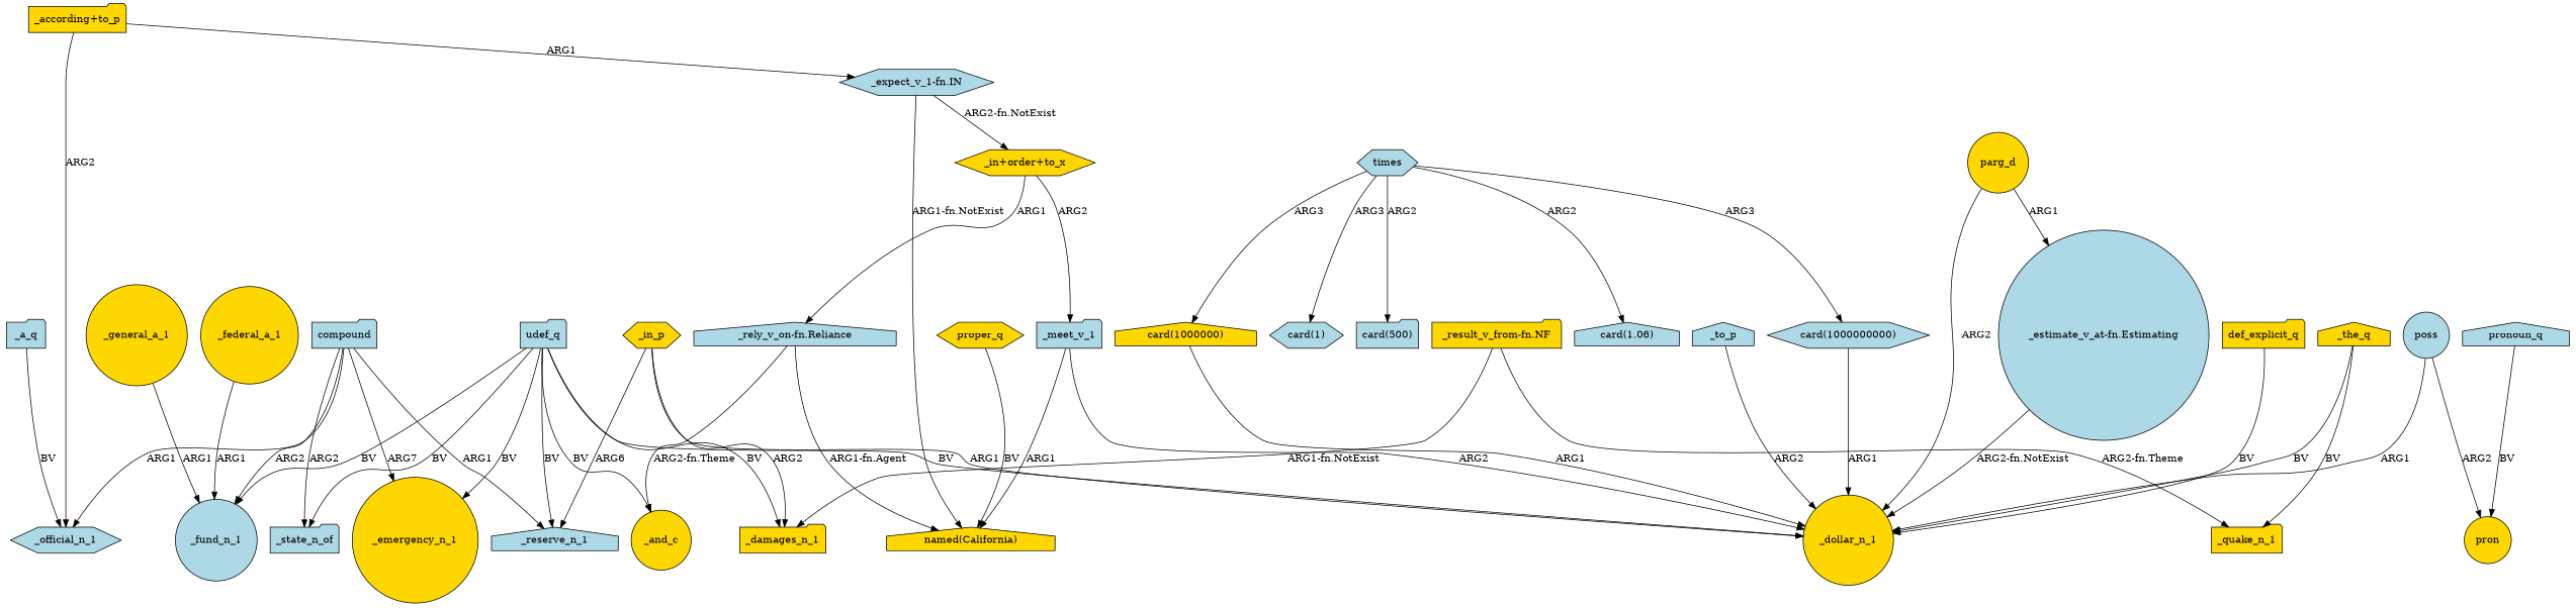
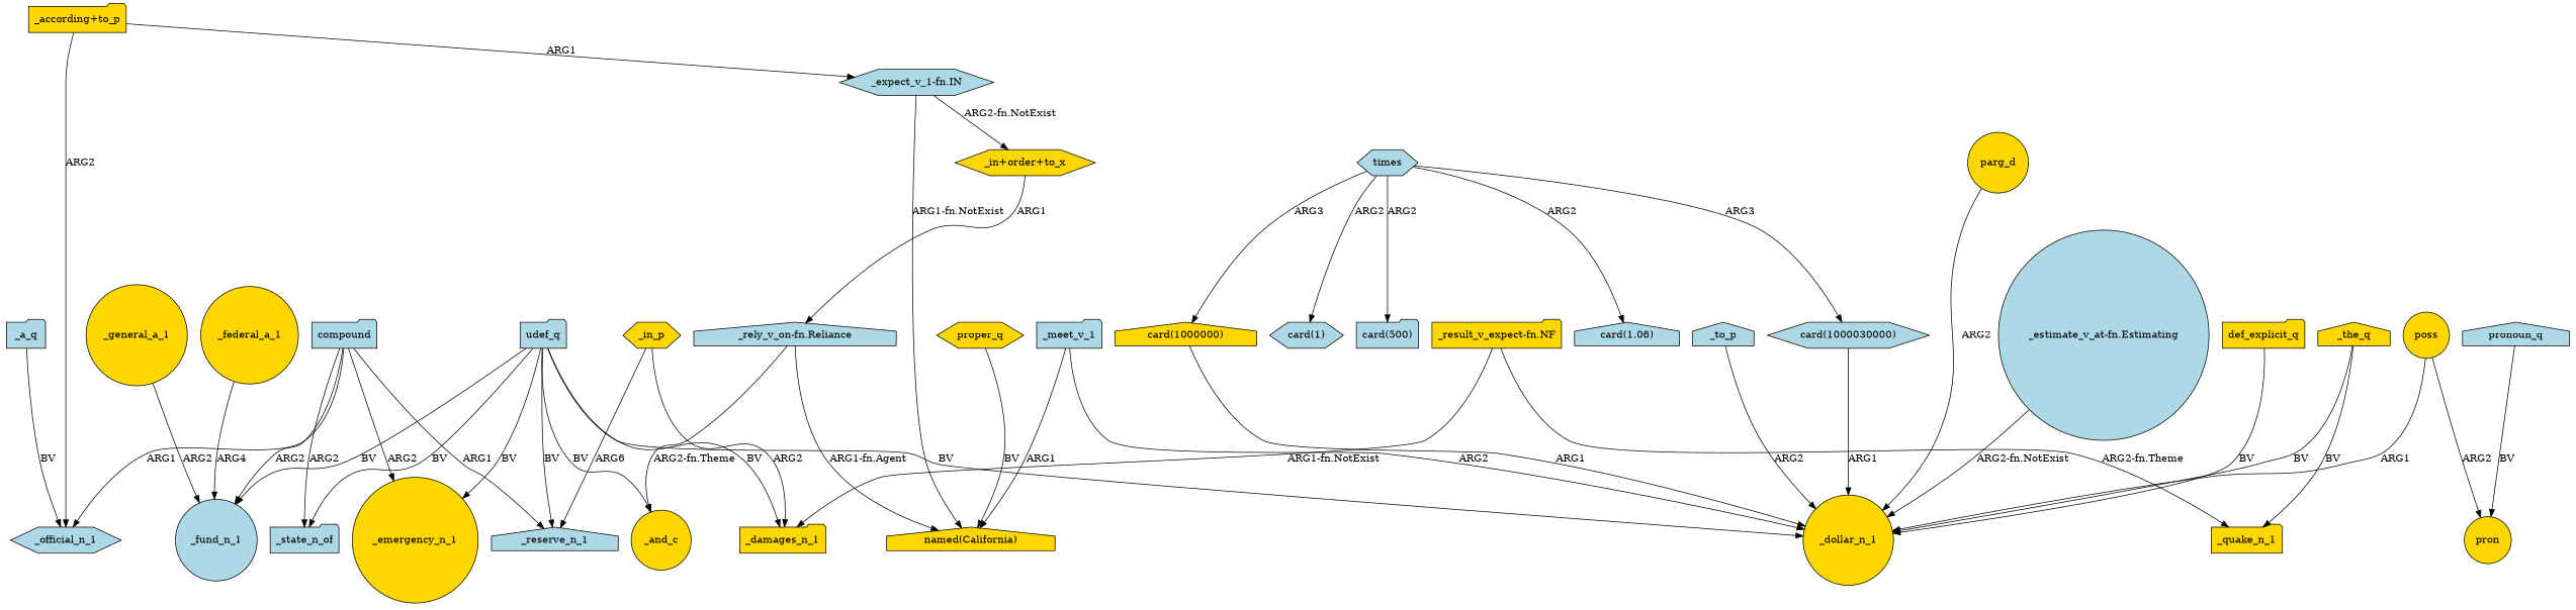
  digraph {
    node [fillcolor=gold shape=folder style=filled]
    compound [fillcolor=lightblue]
    _emergency_n_1 [shape=circle]
    _state_n_of [fillcolor=lightblue]
    _reserve_n_1 [fillcolor=lightblue shape=house]
    _fund_n_1 [fillcolor=lightblue shape=circle]
    _official_n_1 [fillcolor=lightblue shape=hexagon]
    "card(1000000)" [shape=house]
    _dollar_n_1 [shape=circle]
    "_in+order+to_x" [shape=hexagon]
    "_rely_v_on-fn.Reliance" [fillcolor=lightblue shape=house]
    _meet_v_1 [fillcolor=lightblue]
    "named(California)" [shape=house]
    _and_c [shape=circle]
    _to_p [fillcolor=lightblue shape=house]
-   poss [fillcolor=lightblue shape=circle]
+   poss [shape=circle]
    pron [shape=circle]
    _the_q [shape=house]
    _quake_n_1
    udef_q [fillcolor=lightblue]
    _damages_n_1
    proper_q [shape=hexagon]
    "_according+to_p"
    "_expect_v_1-fn.IN" [fillcolor=lightblue shape=hexagon]
    times [fillcolor=lightblue shape=hexagon]
-   "card(1000000000)" [fillcolor=lightblue shape=hexagon]
+   "card(1000000000)" [fillcolor=lightblue shape=hexagon label="card(1000030000)"]
    "card(1.06)" [fillcolor=lightblue shape=house]
    "card(1)" [fillcolor=lightblue shape=hexagon]
    "card(500)" [fillcolor=lightblue]
    pronoun_q [fillcolor=lightblue shape=house]
    _general_a_1 [shape=circle]
    _in_p [shape=hexagon]
    _a_q [fillcolor=lightblue]
    "_estimate_v_at-fn.Estimating" [fillcolor=lightblue shape=circle]
    parg_d [shape=circle]
    _federal_a_1 [shape=circle]
-   "_result_v_from-fn.NF"
+   "_result_v_from-fn.NF" [label="_result_v_expect-fn.NF"]
    def_explicit_q
-   compound -> _emergency_n_1 [label=ARG7]
+   compound -> _emergency_n_1 [label=ARG2]
    compound -> _state_n_of [label=ARG2]
    compound -> _reserve_n_1 [label=ARG1]
    compound -> _fund_n_1 [label=ARG2]
    compound -> _official_n_1 [label=ARG1]
    "card(1000000)" -> _dollar_n_1 [label=ARG1]
    "_in+order+to_x" -> "_rely_v_on-fn.Reliance" [label=ARG1]
-   "_in+order+to_x" -> _meet_v_1 [label=ARG2]
    "_rely_v_on-fn.Reliance" -> "named(California)" [label="ARG1-fn.Agent"]
    "_rely_v_on-fn.Reliance" -> _and_c [label="ARG2-fn.Theme"]
    _meet_v_1 -> _dollar_n_1 [label=ARG2]
    _meet_v_1 -> "named(California)" [label=ARG1]
    _to_p -> _dollar_n_1 [label=ARG2]
    poss -> _dollar_n_1 [label=ARG1]
    poss -> pron [label=ARG2]
    _the_q -> _dollar_n_1 [label=BV]
    _the_q -> _quake_n_1 [label=BV]
    udef_q -> _emergency_n_1 [label=BV]
    udef_q -> _state_n_of [label=BV]
    udef_q -> _reserve_n_1 [label=BV]
    udef_q -> _fund_n_1 [label=BV]
    udef_q -> _dollar_n_1 [label=BV]
    udef_q -> _and_c [label=BV]
    udef_q -> _damages_n_1 [label=BV]
    proper_q -> "named(California)" [label=BV]
    "_according+to_p" -> _official_n_1 [label=ARG2]
    "_according+to_p" -> "_expect_v_1-fn.IN" [label=ARG1]
    "_expect_v_1-fn.IN" -> "_in+order+to_x" [label="ARG2-fn.NotExist"]
    "_expect_v_1-fn.IN" -> "named(California)" [label="ARG1-fn.NotExist"]
    times -> "card(1000000)" [label=ARG3]
    times -> "card(1000000000)" [label=ARG3]
    times -> "card(1.06)" [label=ARG2]
-   times -> "card(1)" [label=ARG3]
+   times -> "card(1)" [label=ARG2]
    times -> "card(500)" [label=ARG2]
    "card(1000000000)" -> _dollar_n_1 [label=ARG1]
    pronoun_q -> pron [label=BV]
-   _general_a_1 -> _fund_n_1 [label=ARG1]
+   _general_a_1 -> _fund_n_1 [label=ARG2]
    _in_p -> _reserve_n_1 [label=ARG6]
-   _in_p -> _dollar_n_1 [label=ARG1]
    _in_p -> _damages_n_1 [label=ARG2]
    _a_q -> _official_n_1 [label=BV]
    "_estimate_v_at-fn.Estimating" -> _dollar_n_1 [label="ARG2-fn.NotExist"]
    parg_d -> _dollar_n_1 [label=ARG2]
-   parg_d -> "_estimate_v_at-fn.Estimating" [label=ARG1]
-   _federal_a_1 -> _fund_n_1 [label=ARG1]
+   _federal_a_1 -> _fund_n_1 [label=ARG4]
    "_result_v_from-fn.NF" -> _quake_n_1 [label="ARG2-fn.Theme"]
    "_result_v_from-fn.NF" -> _damages_n_1 [label="ARG1-fn.NotExist"]
    def_explicit_q -> _dollar_n_1 [label=BV]
  }
